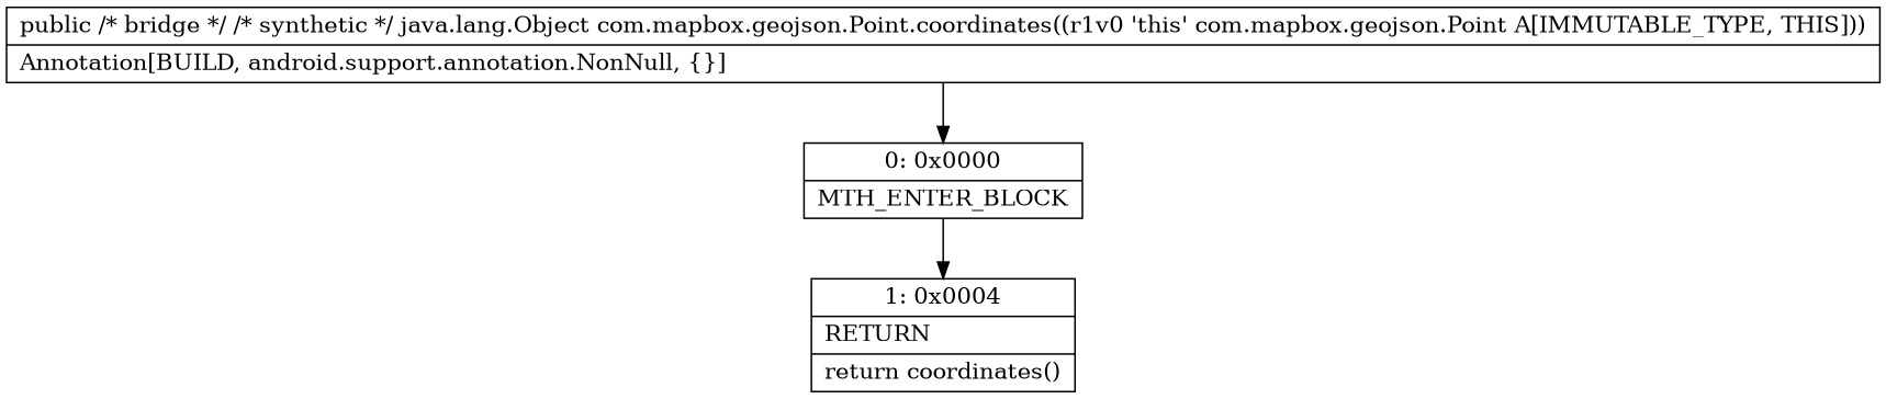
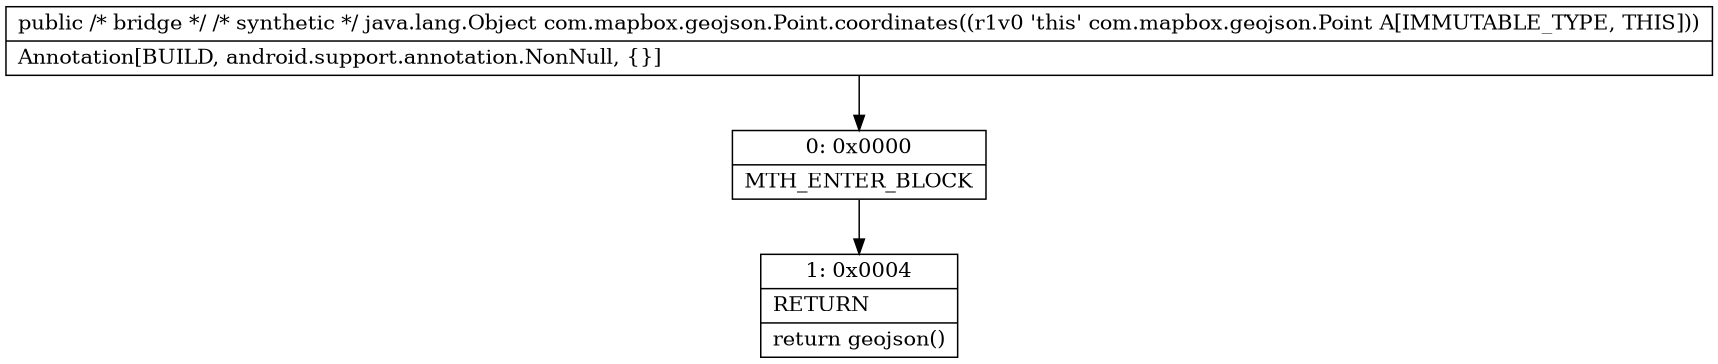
  digraph {
    node [shape=record]
    n1 [label="{0\:\ 0x0000|MTH_ENTER_BLOCK\l}"]
-   n2 [label="{1\:\ 0x0004|RETURN\l|return coordinates()\l}"]
+   n2 [label="{1\:\ 0x0004|RETURN\l|return geojson()\l}"]
    n3 [label="{public \/* bridge *\/ \/* synthetic *\/ java.lang.Object com.mapbox.geojson.Point.coordinates((r1v0 'this' com.mapbox.geojson.Point A[IMMUTABLE_TYPE, THIS]))  | Annotation[BUILD, android.support.annotation.NonNull, \{\}]\l}"]
    n1 -> n2
    n3 -> n1
  }
